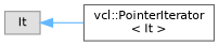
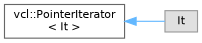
  digraph {
    rankdir=LR
    node [fontname=Helvetica fontsize=10 shape=box style=filled]
    n1 [color=grey60 fillcolor="#E0E0E0" height=0.2 label=It width=0.4]
    n2 [color=grey40 fillcolor=white height=0.2 label="vcl::PointerIterator\l\< It \>" width=0.4]
-   n1 -> n2 [color=steelblue1 dir=back fontname=Helvetica fontsize=10 labelfontname=Helvetica labelfontsize=10 style=solid]
+   n2 -> n1 [color=steelblue1 dir=back fontname=Helvetica fontsize=10 labelfontname=Helvetica labelfontsize=10 style=solid]
  }
